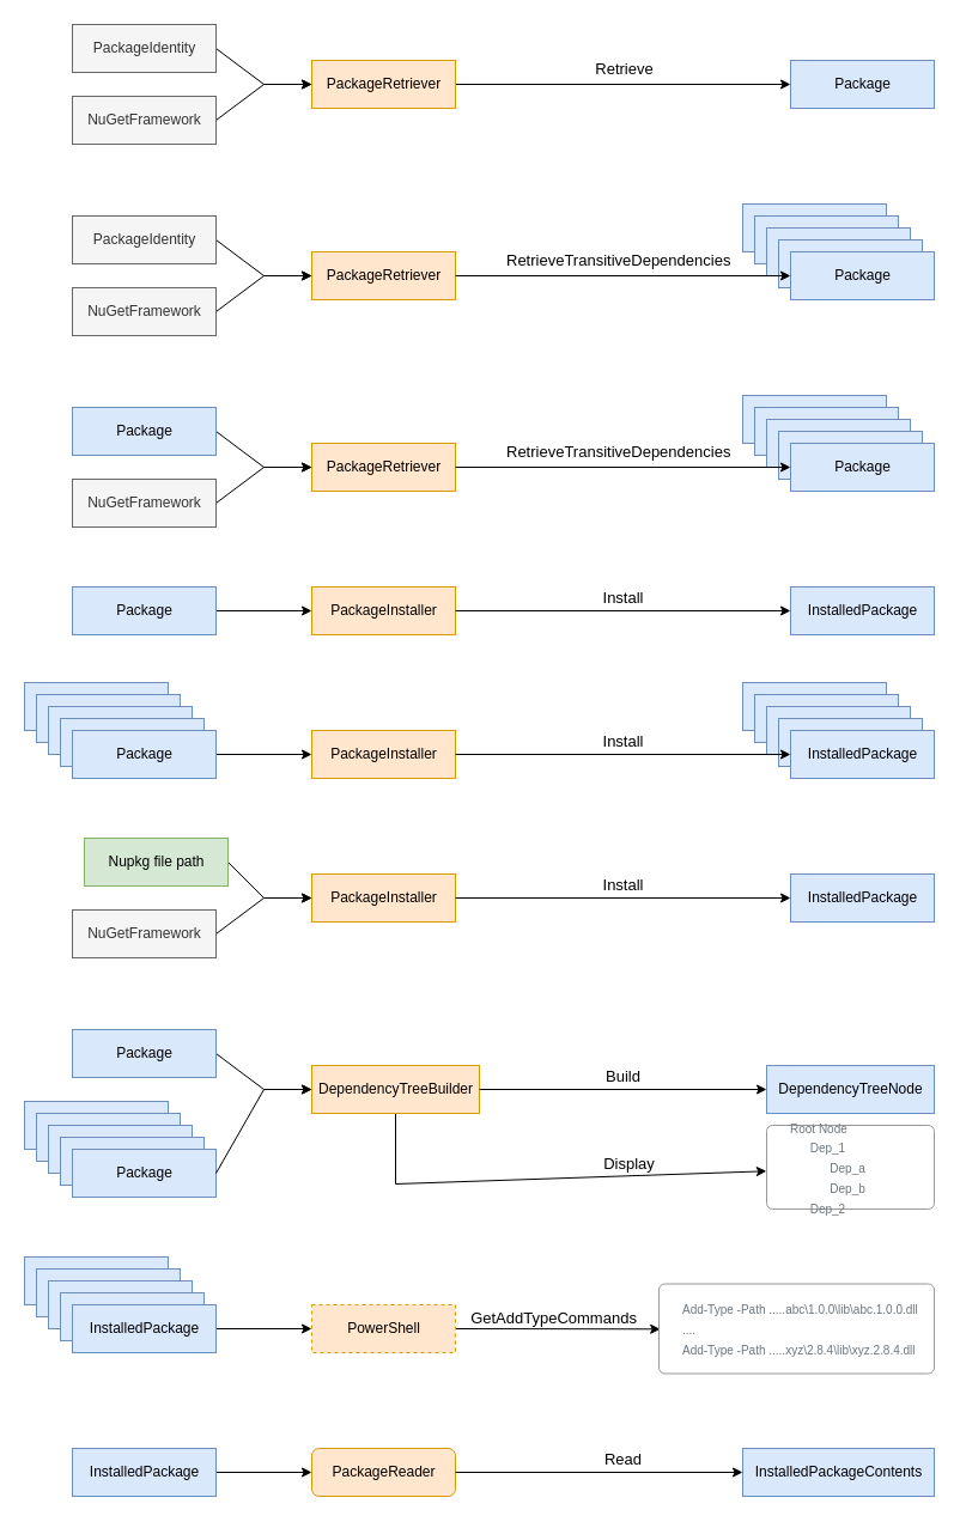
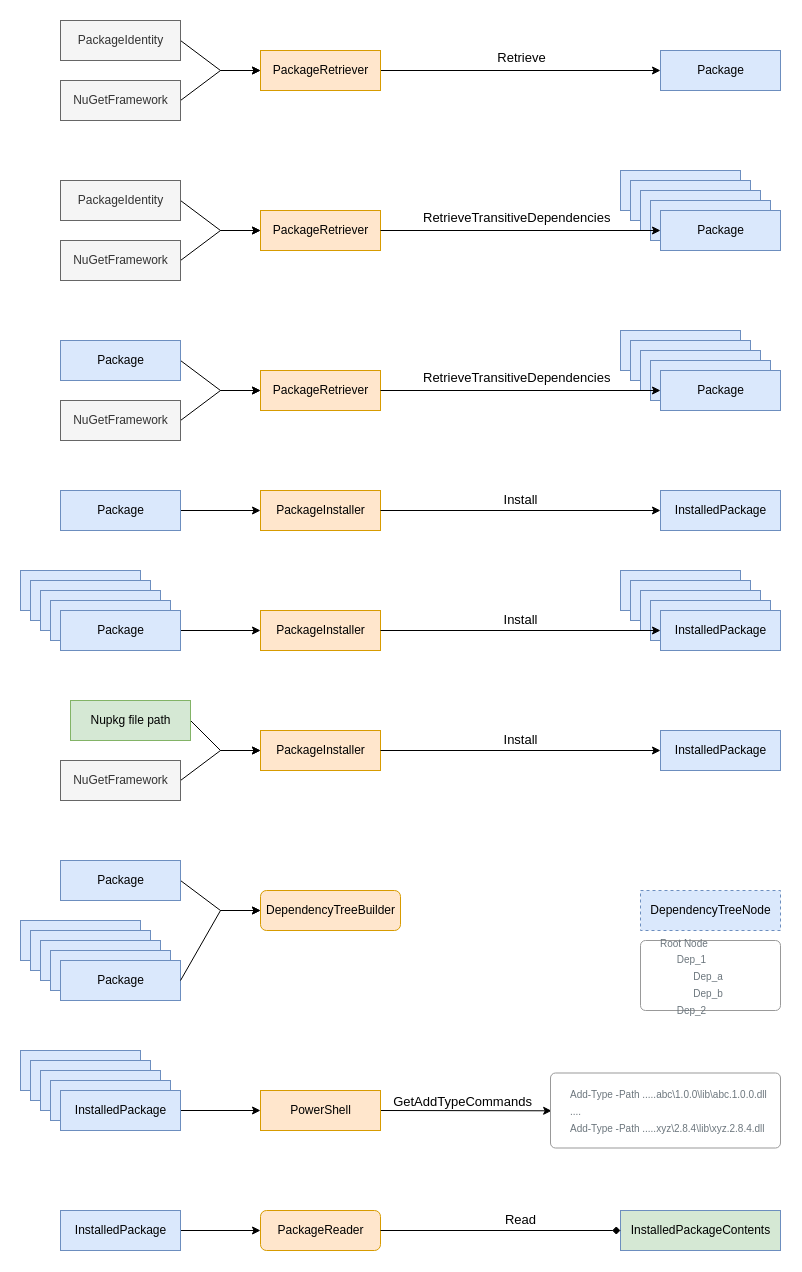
  <mxCell id="0" />
  <mxCell id="1" parent="0" />
  <mxCell id="2" style="edgeStyle=none;rounded=0;orthogonalLoop=1;jettySize=auto;html=1;exitX=1;exitY=0.5;exitDx=0;exitDy=0;entryX=0;entryY=0.5;entryDx=0;entryDy=0;fontSize=13;" edge="1" parent="1" source="4" target="5"><mxGeometry relative="1" as="geometry" /></mxCell>
  <mxCell id="3" value="Retrieve" style="edgeLabel;html=1;align=center;verticalAlign=middle;resizable=0;points=[];fontSize=13;" vertex="1" connectable="0" parent="2"><mxGeometry x="0.144" relative="1" as="geometry"><mxPoint x="-20" y="-14" as="offset" /></mxGeometry></mxCell>
  <mxCell id="4" value="PackageRetriever" style="html=1;fillColor=#ffe6cc;strokeColor=#d79b00;" vertex="1" parent="1"><mxGeometry x="260" y="50" width="120" height="40" as="geometry" /></mxCell>
  <mxCell id="5" value="Package" style="html=1;fillColor=#dae8fc;strokeColor=#6c8ebf;" vertex="1" parent="1"><mxGeometry x="660" y="50" width="120" height="40" as="geometry" /></mxCell>
  <mxCell id="6" style="edgeStyle=none;rounded=0;orthogonalLoop=1;jettySize=auto;html=1;exitX=1;exitY=0.5;exitDx=0;exitDy=0;entryX=0;entryY=0.5;entryDx=0;entryDy=0;fontSize=13;" edge="1" parent="1" source="7" target="4"><mxGeometry relative="1" as="geometry"><Array as="points"><mxPoint x="220" y="70" /></Array></mxGeometry></mxCell>
  <mxCell id="7" value="PackageIdentity" style="html=1;fillColor=#f5f5f5;strokeColor=#666666;fontColor=#333333;" vertex="1" parent="1"><mxGeometry x="60" y="20" width="120" height="40" as="geometry" /></mxCell>
  <mxCell id="8" style="edgeStyle=none;rounded=0;orthogonalLoop=1;jettySize=auto;html=1;exitX=1;exitY=0.5;exitDx=0;exitDy=0;fontSize=13;" edge="1" parent="1" source="9"><mxGeometry relative="1" as="geometry"><mxPoint x="260" y="70" as="targetPoint" /><Array as="points"><mxPoint x="220" y="70" /></Array></mxGeometry></mxCell>
  <mxCell id="9" value="NuGetFramework" style="html=1;fillColor=#f5f5f5;strokeColor=#666666;fontColor=#333333;" vertex="1" parent="1"><mxGeometry x="60" y="80" width="120" height="40" as="geometry" /></mxCell>
  <mxCell id="10" value="Package" style="html=1;fillColor=#dae8fc;strokeColor=#6c8ebf;" vertex="1" parent="1"><mxGeometry x="20" y="570" width="120" height="40" as="geometry" /></mxCell>
  <mxCell id="11" value="Package" style="html=1;fillColor=#dae8fc;strokeColor=#6c8ebf;" vertex="1" parent="1"><mxGeometry x="30" y="580" width="120" height="40" as="geometry" /></mxCell>
  <mxCell id="12" value="Package" style="html=1;fillColor=#dae8fc;strokeColor=#6c8ebf;" vertex="1" parent="1"><mxGeometry x="40" y="590" width="120" height="40" as="geometry" /></mxCell>
  <mxCell id="13" value="Package" style="html=1;fillColor=#dae8fc;strokeColor=#6c8ebf;" vertex="1" parent="1"><mxGeometry x="50" y="600" width="120" height="40" as="geometry" /></mxCell>
  <mxCell id="14" style="edgeStyle=none;rounded=0;orthogonalLoop=1;jettySize=auto;html=1;exitX=1;exitY=0.5;exitDx=0;exitDy=0;entryX=0;entryY=0.5;entryDx=0;entryDy=0;fontSize=13;" edge="1" parent="1" source="15" target="16"><mxGeometry relative="1" as="geometry" /></mxCell>
  <mxCell id="15" value="Package" style="html=1;fillColor=#dae8fc;strokeColor=#6c8ebf;" vertex="1" parent="1"><mxGeometry x="60" y="610" width="120" height="40" as="geometry" /></mxCell>
  <mxCell id="16" value="PackageInstaller" style="html=1;fillColor=#ffe6cc;strokeColor=#d79b00;" vertex="1" parent="1"><mxGeometry x="260" y="610" width="120" height="40" as="geometry" /></mxCell>
  <mxCell id="17" value="InstalledPackage" style="html=1;fillColor=#dae8fc;strokeColor=#6c8ebf;" vertex="1" parent="1"><mxGeometry x="620" y="570" width="120" height="40" as="geometry" /></mxCell>
  <mxCell id="18" value="InstalledPackage" style="html=1;fillColor=#dae8fc;strokeColor=#6c8ebf;" vertex="1" parent="1"><mxGeometry x="630" y="580" width="120" height="40" as="geometry" /></mxCell>
  <mxCell id="19" value="InstalledPackage" style="html=1;fillColor=#dae8fc;strokeColor=#6c8ebf;" vertex="1" parent="1"><mxGeometry x="640" y="590" width="120" height="40" as="geometry" /></mxCell>
  <mxCell id="20" value="InstalledPackage" style="html=1;fillColor=#dae8fc;strokeColor=#6c8ebf;" vertex="1" parent="1"><mxGeometry x="650" y="600" width="120" height="40" as="geometry" /></mxCell>
  <mxCell id="21" value="InstalledPackage" style="html=1;fillColor=#dae8fc;strokeColor=#6c8ebf;" vertex="1" parent="1"><mxGeometry x="660" y="610" width="120" height="40" as="geometry" /></mxCell>
  <mxCell id="22" style="edgeStyle=none;rounded=0;orthogonalLoop=1;jettySize=auto;html=1;exitX=1;exitY=0.5;exitDx=0;exitDy=0;fontSize=13;" edge="1" parent="1" source="16" target="21"><mxGeometry relative="1" as="geometry" /></mxCell>
  <mxCell id="23" value="Install" style="edgeLabel;html=1;align=center;verticalAlign=middle;resizable=0;points=[];fontSize=13;" vertex="1" connectable="0" parent="22"><mxGeometry x="-0.244" y="3" relative="1" as="geometry"><mxPoint x="33" y="-9" as="offset" /></mxGeometry></mxCell>
  <mxCell id="24" value="PackageRetriever" style="html=1;fillColor=#ffe6cc;strokeColor=#d79b00;" vertex="1" parent="1"><mxGeometry x="260" y="210" width="120" height="40" as="geometry" /></mxCell>
  <mxCell id="25" value="Package" style="html=1;fillColor=#dae8fc;strokeColor=#6c8ebf;" vertex="1" parent="1"><mxGeometry x="620" y="170" width="120" height="40" as="geometry" /></mxCell>
  <mxCell id="26" style="edgeStyle=none;rounded=0;orthogonalLoop=1;jettySize=auto;html=1;exitX=1;exitY=0.5;exitDx=0;exitDy=0;entryX=0;entryY=0.5;entryDx=0;entryDy=0;fontSize=13;" edge="1" parent="1" source="27" target="24"><mxGeometry relative="1" as="geometry"><Array as="points"><mxPoint x="220" y="230" /></Array></mxGeometry></mxCell>
  <mxCell id="27" value="PackageIdentity" style="html=1;fillColor=#f5f5f5;strokeColor=#666666;fontColor=#333333;" vertex="1" parent="1"><mxGeometry x="60" y="180" width="120" height="40" as="geometry" /></mxCell>
  <mxCell id="28" style="edgeStyle=none;rounded=0;orthogonalLoop=1;jettySize=auto;html=1;exitX=1;exitY=0.5;exitDx=0;exitDy=0;fontSize=13;" edge="1" parent="1" source="29"><mxGeometry relative="1" as="geometry"><mxPoint x="260" y="230" as="targetPoint" /><Array as="points"><mxPoint x="220" y="230" /></Array></mxGeometry></mxCell>
  <mxCell id="29" value="NuGetFramework" style="html=1;fillColor=#f5f5f5;strokeColor=#666666;fontColor=#333333;" vertex="1" parent="1"><mxGeometry x="60" y="240" width="120" height="40" as="geometry" /></mxCell>
  <mxCell id="30" value="Package" style="html=1;fillColor=#dae8fc;strokeColor=#6c8ebf;" vertex="1" parent="1"><mxGeometry x="630" y="180" width="120" height="40" as="geometry" /></mxCell>
  <mxCell id="31" value="Package" style="html=1;fillColor=#dae8fc;strokeColor=#6c8ebf;" vertex="1" parent="1"><mxGeometry x="640" y="190" width="120" height="40" as="geometry" /></mxCell>
  <mxCell id="32" value="Package" style="html=1;fillColor=#dae8fc;strokeColor=#6c8ebf;" vertex="1" parent="1"><mxGeometry x="650" y="200" width="120" height="40" as="geometry" /></mxCell>
  <mxCell id="33" value="Package" style="html=1;fillColor=#dae8fc;strokeColor=#6c8ebf;" vertex="1" parent="1"><mxGeometry x="660" y="210" width="120" height="40" as="geometry" /></mxCell>
  <mxCell id="34" value="PackageRetriever" style="html=1;fillColor=#ffe6cc;strokeColor=#d79b00;" vertex="1" parent="1"><mxGeometry x="260" y="370" width="120" height="40" as="geometry" /></mxCell>
  <mxCell id="35" value="Package" style="html=1;fillColor=#dae8fc;strokeColor=#6c8ebf;" vertex="1" parent="1"><mxGeometry x="620" y="330" width="120" height="40" as="geometry" /></mxCell>
  <mxCell id="36" style="edgeStyle=none;rounded=0;orthogonalLoop=1;jettySize=auto;html=1;exitX=1;exitY=0.5;exitDx=0;exitDy=0;entryX=0;entryY=0.5;entryDx=0;entryDy=0;fontSize=13;" edge="1" parent="1" source="37" target="34"><mxGeometry relative="1" as="geometry"><Array as="points"><mxPoint x="220" y="390" /></Array></mxGeometry></mxCell>
  <mxCell id="37" value="Package" style="html=1;fillColor=#dae8fc;strokeColor=#6c8ebf;" vertex="1" parent="1"><mxGeometry x="60" y="340" width="120" height="40" as="geometry" /></mxCell>
  <mxCell id="38" style="edgeStyle=none;rounded=0;orthogonalLoop=1;jettySize=auto;html=1;exitX=1;exitY=0.5;exitDx=0;exitDy=0;fontSize=13;" edge="1" parent="1" source="39"><mxGeometry relative="1" as="geometry"><mxPoint x="260" y="390" as="targetPoint" /><Array as="points"><mxPoint x="220" y="390" /></Array></mxGeometry></mxCell>
  <mxCell id="39" value="NuGetFramework" style="html=1;fillColor=#f5f5f5;strokeColor=#666666;fontColor=#333333;" vertex="1" parent="1"><mxGeometry x="60" y="400" width="120" height="40" as="geometry" /></mxCell>
  <mxCell id="40" value="Package" style="html=1;fillColor=#dae8fc;strokeColor=#6c8ebf;" vertex="1" parent="1"><mxGeometry x="630" y="340" width="120" height="40" as="geometry" /></mxCell>
  <mxCell id="41" value="Package" style="html=1;fillColor=#dae8fc;strokeColor=#6c8ebf;" vertex="1" parent="1"><mxGeometry x="640" y="350" width="120" height="40" as="geometry" /></mxCell>
  <mxCell id="42" value="Package" style="html=1;fillColor=#dae8fc;strokeColor=#6c8ebf;" vertex="1" parent="1"><mxGeometry x="650" y="360" width="120" height="40" as="geometry" /></mxCell>
  <mxCell id="43" value="Package" style="html=1;fillColor=#dae8fc;strokeColor=#6c8ebf;" vertex="1" parent="1"><mxGeometry x="660" y="370" width="120" height="40" as="geometry" /></mxCell>
  <mxCell id="44" style="edgeStyle=none;rounded=0;orthogonalLoop=1;jettySize=auto;html=1;exitX=1;exitY=0.5;exitDx=0;exitDy=0;entryX=0;entryY=0.5;entryDx=0;entryDy=0;fontSize=13;" edge="1" parent="1" source="45" target="46"><mxGeometry relative="1" as="geometry" /></mxCell>
  <mxCell id="45" value="Package" style="html=1;fillColor=#dae8fc;strokeColor=#6c8ebf;" vertex="1" parent="1"><mxGeometry x="60" y="490" width="120" height="40" as="geometry" /></mxCell>
  <mxCell id="46" value="PackageInstaller" style="html=1;fillColor=#ffe6cc;strokeColor=#d79b00;" vertex="1" parent="1"><mxGeometry x="260" y="490" width="120" height="40" as="geometry" /></mxCell>
  <mxCell id="47" value="InstalledPackage" style="html=1;fillColor=#dae8fc;strokeColor=#6c8ebf;" vertex="1" parent="1"><mxGeometry x="660" y="490" width="120" height="40" as="geometry" /></mxCell>
  <mxCell id="48" style="edgeStyle=none;rounded=0;orthogonalLoop=1;jettySize=auto;html=1;exitX=1;exitY=0.5;exitDx=0;exitDy=0;fontSize=13;" edge="1" parent="1" source="46" target="47"><mxGeometry relative="1" as="geometry" /></mxCell>
  <mxCell id="49" value="Install" style="edgeLabel;html=1;align=center;verticalAlign=middle;resizable=0;points=[];fontSize=13;" vertex="1" connectable="0" parent="48"><mxGeometry x="-0.244" y="3" relative="1" as="geometry"><mxPoint x="33" y="-9" as="offset" /></mxGeometry></mxCell>
  <mxCell id="50" style="edgeStyle=none;rounded=0;orthogonalLoop=1;jettySize=auto;html=1;exitX=1;exitY=0.5;exitDx=0;exitDy=0;fontSize=13;" edge="1" parent="1" source="34" target="43"><mxGeometry relative="1" as="geometry" /></mxCell>
  <mxCell id="51" value="RetrieveTransitiveDependencies&amp;nbsp;" style="edgeLabel;html=1;align=center;verticalAlign=middle;resizable=0;points=[];fontSize=13;" vertex="1" connectable="0" parent="50"><mxGeometry x="0.144" relative="1" as="geometry"><mxPoint x="-23" y="-14" as="offset" /></mxGeometry></mxCell>
  <mxCell id="52" style="edgeStyle=none;rounded=0;orthogonalLoop=1;jettySize=auto;html=1;exitX=1;exitY=0.5;exitDx=0;exitDy=0;entryX=0;entryY=0.5;entryDx=0;entryDy=0;fontSize=13;" edge="1" parent="1" source="24" target="33"><mxGeometry relative="1" as="geometry" /></mxCell>
  <mxCell id="53" value="RetrieveTransitiveDependencies&amp;nbsp;" style="edgeLabel;html=1;align=center;verticalAlign=middle;resizable=0;points=[];fontSize=13;" vertex="1" connectable="0" parent="52"><mxGeometry x="0.144" relative="1" as="geometry"><mxPoint x="-23" y="-14" as="offset" /></mxGeometry></mxCell>
  <mxCell id="54" value="PackageInstaller" style="html=1;fillColor=#ffe6cc;strokeColor=#d79b00;" vertex="1" parent="1"><mxGeometry x="260" y="730" width="120" height="40" as="geometry" /></mxCell>
  <mxCell id="55" value="InstalledPackage" style="html=1;fillColor=#dae8fc;strokeColor=#6c8ebf;" vertex="1" parent="1"><mxGeometry x="660" y="730" width="120" height="40" as="geometry" /></mxCell>
  <mxCell id="56" style="edgeStyle=none;rounded=0;orthogonalLoop=1;jettySize=auto;html=1;exitX=1;exitY=0.5;exitDx=0;exitDy=0;fontSize=13;" edge="1" parent="1" source="54" target="55"><mxGeometry relative="1" as="geometry" /></mxCell>
  <mxCell id="57" value="Install" style="edgeLabel;html=1;align=center;verticalAlign=middle;resizable=0;points=[];fontSize=13;" vertex="1" connectable="0" parent="56"><mxGeometry x="-0.244" y="3" relative="1" as="geometry"><mxPoint x="33" y="-9" as="offset" /></mxGeometry></mxCell>
  <mxCell id="58" style="edgeStyle=none;rounded=0;orthogonalLoop=1;jettySize=auto;html=1;exitX=1;exitY=0.5;exitDx=0;exitDy=0;entryX=0;entryY=0.5;entryDx=0;entryDy=0;fontSize=13;" edge="1" parent="1" source="59" target="54"><mxGeometry relative="1" as="geometry"><Array as="points"><mxPoint x="220" y="750" /></Array><mxPoint x="260" y="750" as="targetPoint" /></mxGeometry></mxCell>
  <mxCell id="59" value="Nupkg file path" style="html=1;fillColor=#d5e8d4;strokeColor=#82b366;" vertex="1" parent="1"><mxGeometry x="70" y="700" width="120" height="40" as="geometry" /></mxCell>
  <mxCell id="60" style="edgeStyle=none;rounded=0;orthogonalLoop=1;jettySize=auto;html=1;exitX=1;exitY=0.5;exitDx=0;exitDy=0;fontSize=13;entryX=0;entryY=0.5;entryDx=0;entryDy=0;" edge="1" parent="1" source="61" target="54"><mxGeometry relative="1" as="geometry"><mxPoint x="260" y="750" as="targetPoint" /><Array as="points"><mxPoint x="220" y="750" /></Array></mxGeometry></mxCell>
  <mxCell id="61" value="NuGetFramework" style="html=1;fillColor=#f5f5f5;strokeColor=#666666;fontColor=#333333;" vertex="1" parent="1"><mxGeometry x="60" y="760" width="120" height="40" as="geometry" /></mxCell>
  <mxCell id="62" value="Package" style="html=1;fillColor=#dae8fc;strokeColor=#6c8ebf;" vertex="1" parent="1"><mxGeometry x="20" y="920" width="120" height="40" as="geometry" /></mxCell>
  <mxCell id="63" value="Package" style="html=1;fillColor=#dae8fc;strokeColor=#6c8ebf;" vertex="1" parent="1"><mxGeometry x="30" y="930" width="120" height="40" as="geometry" /></mxCell>
  <mxCell id="64" value="Package" style="html=1;fillColor=#dae8fc;strokeColor=#6c8ebf;" vertex="1" parent="1"><mxGeometry x="40" y="940" width="120" height="40" as="geometry" /></mxCell>
  <mxCell id="65" value="Package" style="html=1;fillColor=#dae8fc;strokeColor=#6c8ebf;" vertex="1" parent="1"><mxGeometry x="50" y="950" width="120" height="40" as="geometry" /></mxCell>
  <mxCell id="66" value="Package" style="html=1;fillColor=#dae8fc;strokeColor=#6c8ebf;" vertex="1" parent="1"><mxGeometry x="60" y="960" width="120" height="40" as="geometry" /></mxCell>
- <mxCell id="67" style="edgeStyle=none;rounded=0;orthogonalLoop=1;jettySize=auto;html=1;exitX=0.5;exitY=1;exitDx=0;exitDy=0;entryX=-0.001;entryY=0.547;entryDx=0;entryDy=0;entryPerimeter=0;fontSize=13;" edge="1" parent="1" source="69" target="76"><mxGeometry relative="1" as="geometry"><Array as="points"><mxPoint x="330" y="989" /></Array></mxGeometry></mxCell>
- <mxCell id="68" value="Display" style="edgeLabel;html=1;align=center;verticalAlign=middle;resizable=0;points=[];fontSize=13;" vertex="1" connectable="0" parent="67"><mxGeometry x="0.028" relative="1" as="geometry"><mxPoint x="64" y="-13" as="offset" /></mxGeometry></mxCell>
- <mxCell id="69" value="DependencyTreeBuilder" style="html=1;fillColor=#ffe6cc;strokeColor=#d79b00;" vertex="1" parent="1"><mxGeometry x="260" y="890" width="140" height="40" as="geometry" /></mxCell>
- <mxCell id="70" value="DependencyTreeNode" style="html=1;fillColor=#dae8fc;strokeColor=#6c8ebf;" vertex="1" parent="1"><mxGeometry x="640" y="890" width="140" height="40" as="geometry" /></mxCell>
- <mxCell id="71" style="edgeStyle=none;rounded=0;orthogonalLoop=1;jettySize=auto;html=1;exitX=1;exitY=0.5;exitDx=0;exitDy=0;fontSize=13;" edge="1" parent="1" source="69" target="70"><mxGeometry relative="1" as="geometry" /></mxCell>
- <mxCell id="72" value="Build" style="edgeLabel;html=1;align=center;verticalAlign=middle;resizable=0;points=[];fontSize=13;" vertex="1" connectable="0" parent="71"><mxGeometry x="-0.244" y="3" relative="1" as="geometry"><mxPoint x="28" y="-9" as="offset" /></mxGeometry></mxCell>
+ <mxCell id="69" value="DependencyTreeBuilder" style="html=1;fillColor=#ffe6cc;strokeColor=#d79b00;rounded=1;" vertex="1" parent="1"><mxGeometry x="260" y="890" width="140" height="40" as="geometry" /></mxCell>
+ <mxCell id="70" value="DependencyTreeNode" style="html=1;fillColor=#dae8fc;strokeColor=#6c8ebf;dashed=1;" vertex="1" parent="1"><mxGeometry x="640" y="890" width="140" height="40" as="geometry" /></mxCell>
  <mxCell id="73" style="edgeStyle=none;rounded=0;orthogonalLoop=1;jettySize=auto;html=1;exitX=1;exitY=0.5;exitDx=0;exitDy=0;entryX=0;entryY=0.5;entryDx=0;entryDy=0;fontSize=13;" edge="1" parent="1" source="74" target="69"><mxGeometry relative="1" as="geometry"><Array as="points"><mxPoint x="220" y="910" /></Array></mxGeometry></mxCell>
  <mxCell id="74" value="Package" style="html=1;fillColor=#dae8fc;strokeColor=#6c8ebf;" vertex="1" parent="1"><mxGeometry x="60" y="860" width="120" height="40" as="geometry" /></mxCell>
  <mxCell id="75" style="edgeStyle=none;rounded=0;orthogonalLoop=1;jettySize=auto;html=1;exitX=1;exitY=0.5;exitDx=0;exitDy=0;entryX=0;entryY=0.5;entryDx=0;entryDy=0;fontSize=13;" edge="1" parent="1" source="66" target="69"><mxGeometry relative="1" as="geometry"><Array as="points"><mxPoint x="220" y="910" /></Array></mxGeometry></mxCell>
  <mxCell id="76" value="&lt;font style=&quot;font-size: 10px&quot;&gt;Root Node&lt;br&gt;&amp;nbsp; &amp;nbsp; &amp;nbsp; Dep_1&lt;br&gt;&amp;nbsp; &amp;nbsp; &amp;nbsp; &amp;nbsp; &amp;nbsp; &amp;nbsp; Dep_a&lt;br&gt;&amp;nbsp; &amp;nbsp; &amp;nbsp; &amp;nbsp; &amp;nbsp; &amp;nbsp; Dep_b&lt;br&gt;&amp;nbsp; &amp;nbsp; &amp;nbsp; Dep_2&lt;br&gt;&lt;/font&gt;" style="html=1;shadow=0;dashed=0;shape=mxgraph.bootstrap.rrect;rSize=5;strokeColor=#999999;strokeWidth=1;fillColor=#FFFFFF;fontColor=#6C767D;whiteSpace=wrap;align=left;verticalAlign=middle;spacingLeft=10;fontSize=14;spacing=10;" vertex="1" parent="1"><mxGeometry x="640" y="940" width="140" height="70" as="geometry" /></mxCell>
  <mxCell id="77" value="InstalledPackage" style="html=1;fillColor=#dae8fc;strokeColor=#6c8ebf;" vertex="1" parent="1"><mxGeometry x="20" y="1050" width="120" height="40" as="geometry" /></mxCell>
  <mxCell id="78" value="InstalledPackage" style="html=1;fillColor=#dae8fc;strokeColor=#6c8ebf;" vertex="1" parent="1"><mxGeometry x="30" y="1060" width="120" height="40" as="geometry" /></mxCell>
  <mxCell id="79" value="InstalledPackage" style="html=1;fillColor=#dae8fc;strokeColor=#6c8ebf;" vertex="1" parent="1"><mxGeometry x="40" y="1070" width="120" height="40" as="geometry" /></mxCell>
  <mxCell id="80" value="InstalledPackage" style="html=1;fillColor=#dae8fc;strokeColor=#6c8ebf;" vertex="1" parent="1"><mxGeometry x="50" y="1080" width="120" height="40" as="geometry" /></mxCell>
  <mxCell id="81" style="edgeStyle=none;rounded=0;orthogonalLoop=1;jettySize=auto;html=1;exitX=1;exitY=0.5;exitDx=0;exitDy=0;entryX=0;entryY=0.5;entryDx=0;entryDy=0;fontSize=13;" edge="1" parent="1" source="82" target="85"><mxGeometry relative="1" as="geometry" /></mxCell>
  <mxCell id="82" value="InstalledPackage" style="html=1;fillColor=#dae8fc;strokeColor=#6c8ebf;" vertex="1" parent="1"><mxGeometry x="60" y="1090" width="120" height="40" as="geometry" /></mxCell>
  <mxCell id="83" style="edgeStyle=none;rounded=0;orthogonalLoop=1;jettySize=auto;html=1;exitX=1;exitY=0.5;exitDx=0;exitDy=0;entryX=0.005;entryY=0.504;entryDx=0;entryDy=0;entryPerimeter=0;fontSize=13;" edge="1" parent="1" source="85" target="86"><mxGeometry relative="1" as="geometry" /></mxCell>
  <mxCell id="84" value="GetAddTypeCommands" style="edgeLabel;html=1;align=center;verticalAlign=middle;resizable=0;points=[];fontSize=13;" vertex="1" connectable="0" parent="83"><mxGeometry x="-0.394" relative="1" as="geometry"><mxPoint x="30" y="-10" as="offset" /></mxGeometry></mxCell>
- <mxCell id="85" value="PowerShell" style="html=1;fillColor=#ffe6cc;strokeColor=#d79b00;dashed=1;" vertex="1" parent="1"><mxGeometry x="260" y="1090" width="120" height="40" as="geometry" /></mxCell>
+ <mxCell id="85" value="PowerShell" style="html=1;fillColor=#ffe6cc;strokeColor=#d79b00;" vertex="1" parent="1"><mxGeometry x="260" y="1090" width="120" height="40" as="geometry" /></mxCell>
  <mxCell id="86" value="&lt;font style=&quot;font-size: 10px&quot;&gt;Add-Type -Path .....abc\1.0.0\lib\abc.1.0.0.dll&lt;br&gt;....&lt;br&gt;Add-Type -Path .....xyz\2.8.4\lib\xyz.2.8.4.dll&lt;/font&gt;" style="html=1;shadow=0;dashed=0;shape=mxgraph.bootstrap.rrect;rSize=5;strokeColor=#999999;strokeWidth=1;fillColor=#FFFFFF;fontColor=#6C767D;whiteSpace=wrap;align=left;verticalAlign=middle;spacingLeft=10;fontSize=14;spacing=10;" vertex="1" parent="1"><mxGeometry x="550" y="1072.5" width="230" height="75" as="geometry" /></mxCell>
  <mxCell id="87" style="edgeStyle=none;rounded=0;orthogonalLoop=1;jettySize=auto;html=1;exitX=1;exitY=0.5;exitDx=0;exitDy=0;entryX=0;entryY=0.5;entryDx=0;entryDy=0;fontSize=13;" edge="1" parent="1" source="88" target="89"><mxGeometry relative="1" as="geometry" /></mxCell>
  <mxCell id="88" value="InstalledPackage" style="html=1;fillColor=#dae8fc;strokeColor=#6c8ebf;" vertex="1" parent="1"><mxGeometry x="60" y="1210" width="120" height="40" as="geometry" /></mxCell>
  <mxCell id="89" value="PackageReader" style="html=1;fillColor=#ffe6cc;strokeColor=#d79b00;rounded=1;" vertex="1" parent="1"><mxGeometry x="260" y="1210" width="120" height="40" as="geometry" /></mxCell>
- <mxCell id="90" value="InstalledPackageContents" style="html=1;fillColor=#dae8fc;strokeColor=#6c8ebf;" vertex="1" parent="1"><mxGeometry x="620" y="1210" width="160" height="40" as="geometry" /></mxCell>
- <mxCell id="91" style="edgeStyle=none;rounded=0;orthogonalLoop=1;jettySize=auto;html=1;exitX=1;exitY=0.5;exitDx=0;exitDy=0;fontSize=13;" edge="1" parent="1" source="89" target="90"><mxGeometry relative="1" as="geometry" /></mxCell>
+ <mxCell id="90" value="InstalledPackageContents" style="html=1;fillColor=#d5e8d4;strokeColor=#6c8ebf;" vertex="1" parent="1"><mxGeometry x="620" y="1210" width="160" height="40" as="geometry" /></mxCell>
+ <mxCell id="91" style="edgeStyle=none;rounded=0;orthogonalLoop=1;jettySize=auto;html=1;exitX=1;exitY=0.5;exitDx=0;exitDy=0;fontSize=13;endArrow=diamond;" edge="1" parent="1" source="89" target="90"><mxGeometry relative="1" as="geometry" /></mxCell>
  <mxCell id="92" value="Read" style="edgeLabel;html=1;align=center;verticalAlign=middle;resizable=0;points=[];fontSize=13;" vertex="1" connectable="0" parent="91"><mxGeometry x="-0.244" y="3" relative="1" as="geometry"><mxPoint x="48" y="-9" as="offset" /></mxGeometry></mxCell>
